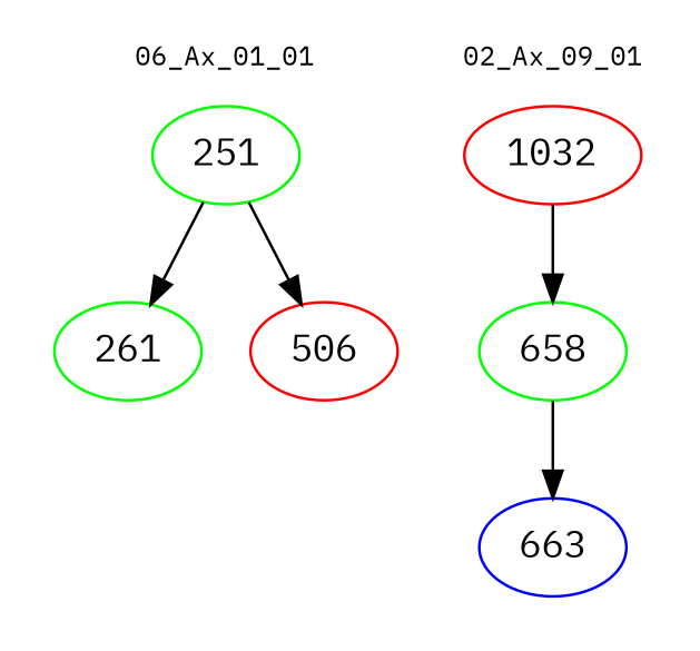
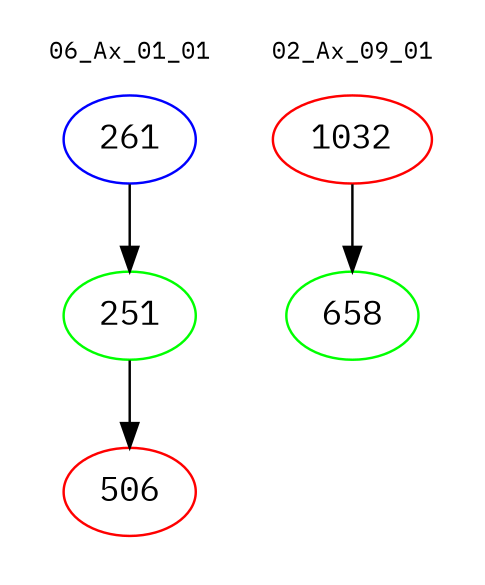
  digraph {
    fontname="IBM Plex Mono"
    node [color=green fontname="IBM Plex Mono"]
    edge [color=black fontname="IBM Plex Mono"]
    n1 [label=251]
-   n2 [label=261]
+   n2 [color=blue label=261]
    n3 [color=red label=506]
    n4 [label=658]
-   n5 [color=blue label=663]
    n6 [color=red label=1032]
    subgraph cluster_1 {
      color=white
      fontsize=10
      label="06_Ax_01_01"
      n1
      n2
      n3
    }
    subgraph cluster_2 {
      color=white
      fontsize=10
      label="02_Ax_09_01"
      n4
-     n5
      n6
    }
-   n1 -> n2
+   n2 -> n1
    n1 -> n3
-   n4 -> n5
    n6 -> n4
  }
